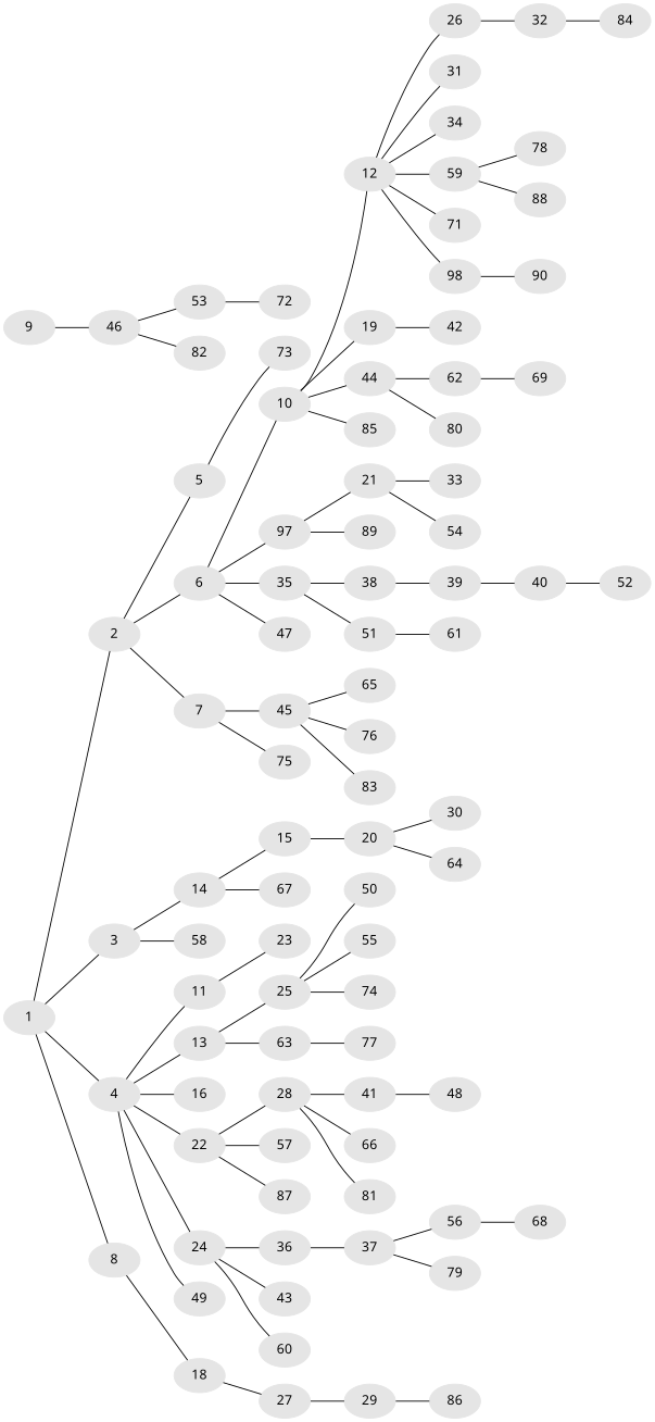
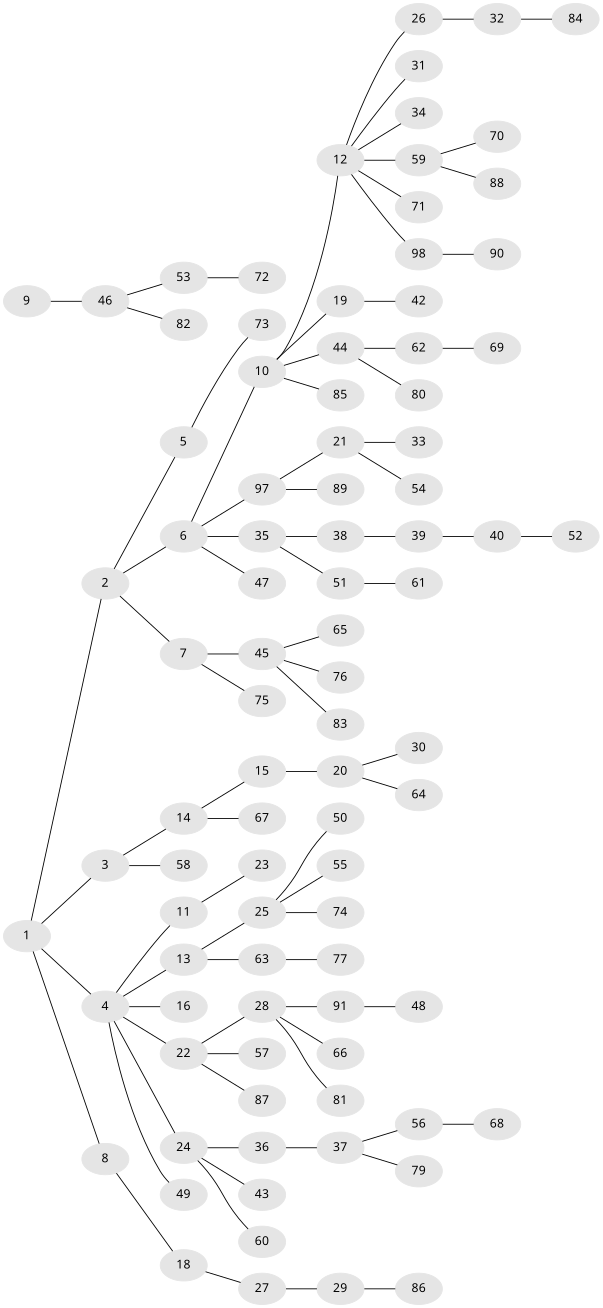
  graph {
    fontname="Noto Sans"
    rankdir=LR
    node [color=gray90 fontname="Noto Sans" style=filled]
    edge [fontname="Noto Sans"]
    1
    2
    3
    4
    8
    5
    6
    7
    14
    58
    11
    13
    16
    22
    24
    49
    18
    73
    10
    n20 [label=97]
    35
    47
    45
    75
    15
    67
    23
    25
    63
    28
    57
    87
    36
    43
    60
    12
    19
    44
    85
    21
    89
    38
    51
    9
    46
    65
    76
    83
    27
    53
    82
    26
    31
    34
    59
    71
    n57 [label=98]
    42
    62
    80
    32
-   70 [label=78]
+   70
    88
    90
    50
    55
    74
    77
    20
    30
    64
    33
    54
    29
-   41
+   41 [label=91]
    66
    81
    37
    84
    86
    48
    39
    61
    56
    79
    68
    40
    52
    69
    72
    1 -- 2
    1 -- 3
    1 -- 4
    1 -- 8
    2 -- 5
    2 -- 6
    2 -- 7
    3 -- 14
    3 -- 58
    4 -- 11
    4 -- 13
    4 -- 16
    4 -- 22
    4 -- 24
    4 -- 49
    8 -- 18
    5 -- 73
    6 -- 10
    6 -- n20
    6 -- 35
    6 -- 47
    7 -- 45
    7 -- 75
    14 -- 15
    14 -- 67
    11 -- 23
    13 -- 25
    13 -- 63
    22 -- 28
    22 -- 57
    22 -- 87
    24 -- 36
    24 -- 43
    24 -- 60
    18 -- 27
    10 -- 12
    10 -- 19
    10 -- 44
    10 -- 85
    n20 -- 21
    n20 -- 89
    35 -- 38
    35 -- 51
    45 -- 65
    45 -- 76
    45 -- 83
    15 -- 20
    25 -- 50
    25 -- 55
    25 -- 74
    63 -- 77
    28 -- 41
    28 -- 66
    28 -- 81
    36 -- 37
    12 -- 26
    12 -- 31
    12 -- 34
    12 -- 59
    12 -- 71
    12 -- n57
    19 -- 42
    44 -- 62
    44 -- 80
    21 -- 33
    21 -- 54
    38 -- 39
    51 -- 61
    9 -- 46
    46 -- 53
    46 -- 82
    27 -- 29
    53 -- 72
    26 -- 32
    59 -- 70
    59 -- 88
    n57 -- 90
    62 -- 69
    32 -- 84
    20 -- 30
    20 -- 64
    29 -- 86
    41 -- 48
    37 -- 56
    37 -- 79
    39 -- 40
    56 -- 68
    40 -- 52
  }
